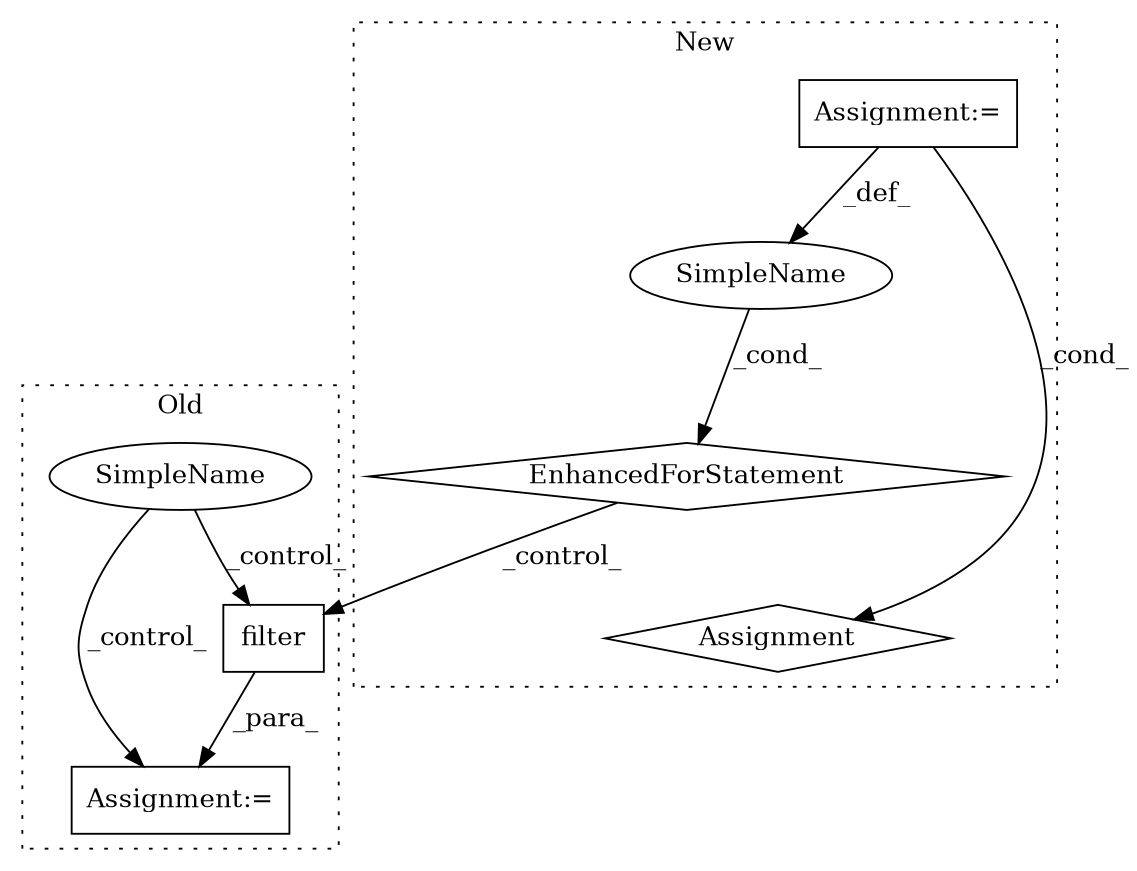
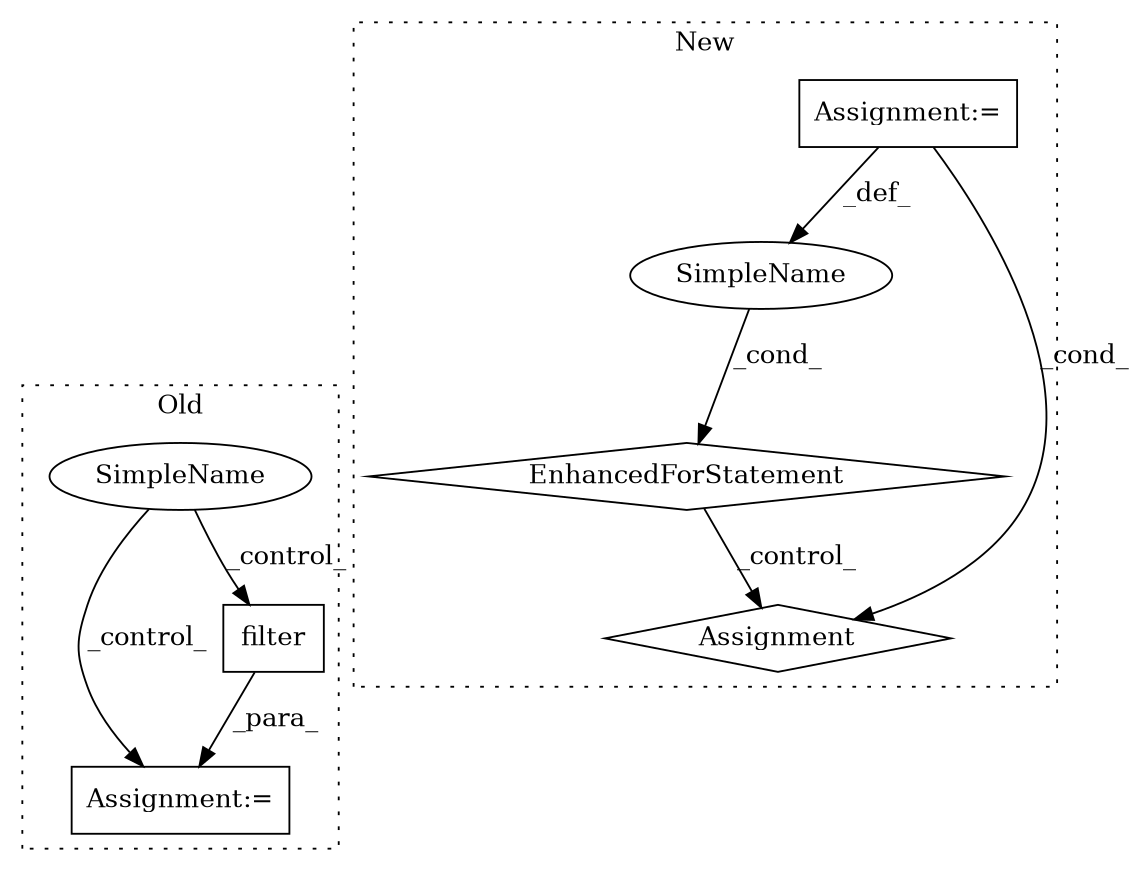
  digraph {
    node [a=7 l="53,2" s="2087,2172" shape=box]
    n1 [a=32 l="7,1" label=filter s="2353,2415"]
    n2 [l=1 label="Assignment:=" s=2318]
    n3 [a=42 label=SimpleName shape=ellipse l="" s=""]
    n4 [a=25 l="4,2" label=Assignment s="2306,2377" shape=diamond]
    n5 [label="Assignment:="]
    n6 [a=70 label=EnhancedForStatement shape=diamond]
    n7 [a=42 l=12 label=SimpleName s=2144 shape=ellipse]
    subgraph cluster_1 {
      label=Old
      style=dotted
      n1
      n2
      n3
    }
    subgraph cluster_2 {
      label=New
      style=dotted
      n4
      n5
      n6
      n7
    }
    n1 -> n2 [label=_para_]
    n3 -> n1 [label=_control_]
    n3 -> n2 [label=_control_]
    n5 -> n4 [label=_cond_]
    n5 -> n7 [label=_def_]
-   n6 -> n1 [label=_control_]
+   n6 -> n4 [label=_control_]
    n7 -> n6 [label=_cond_]
  }
